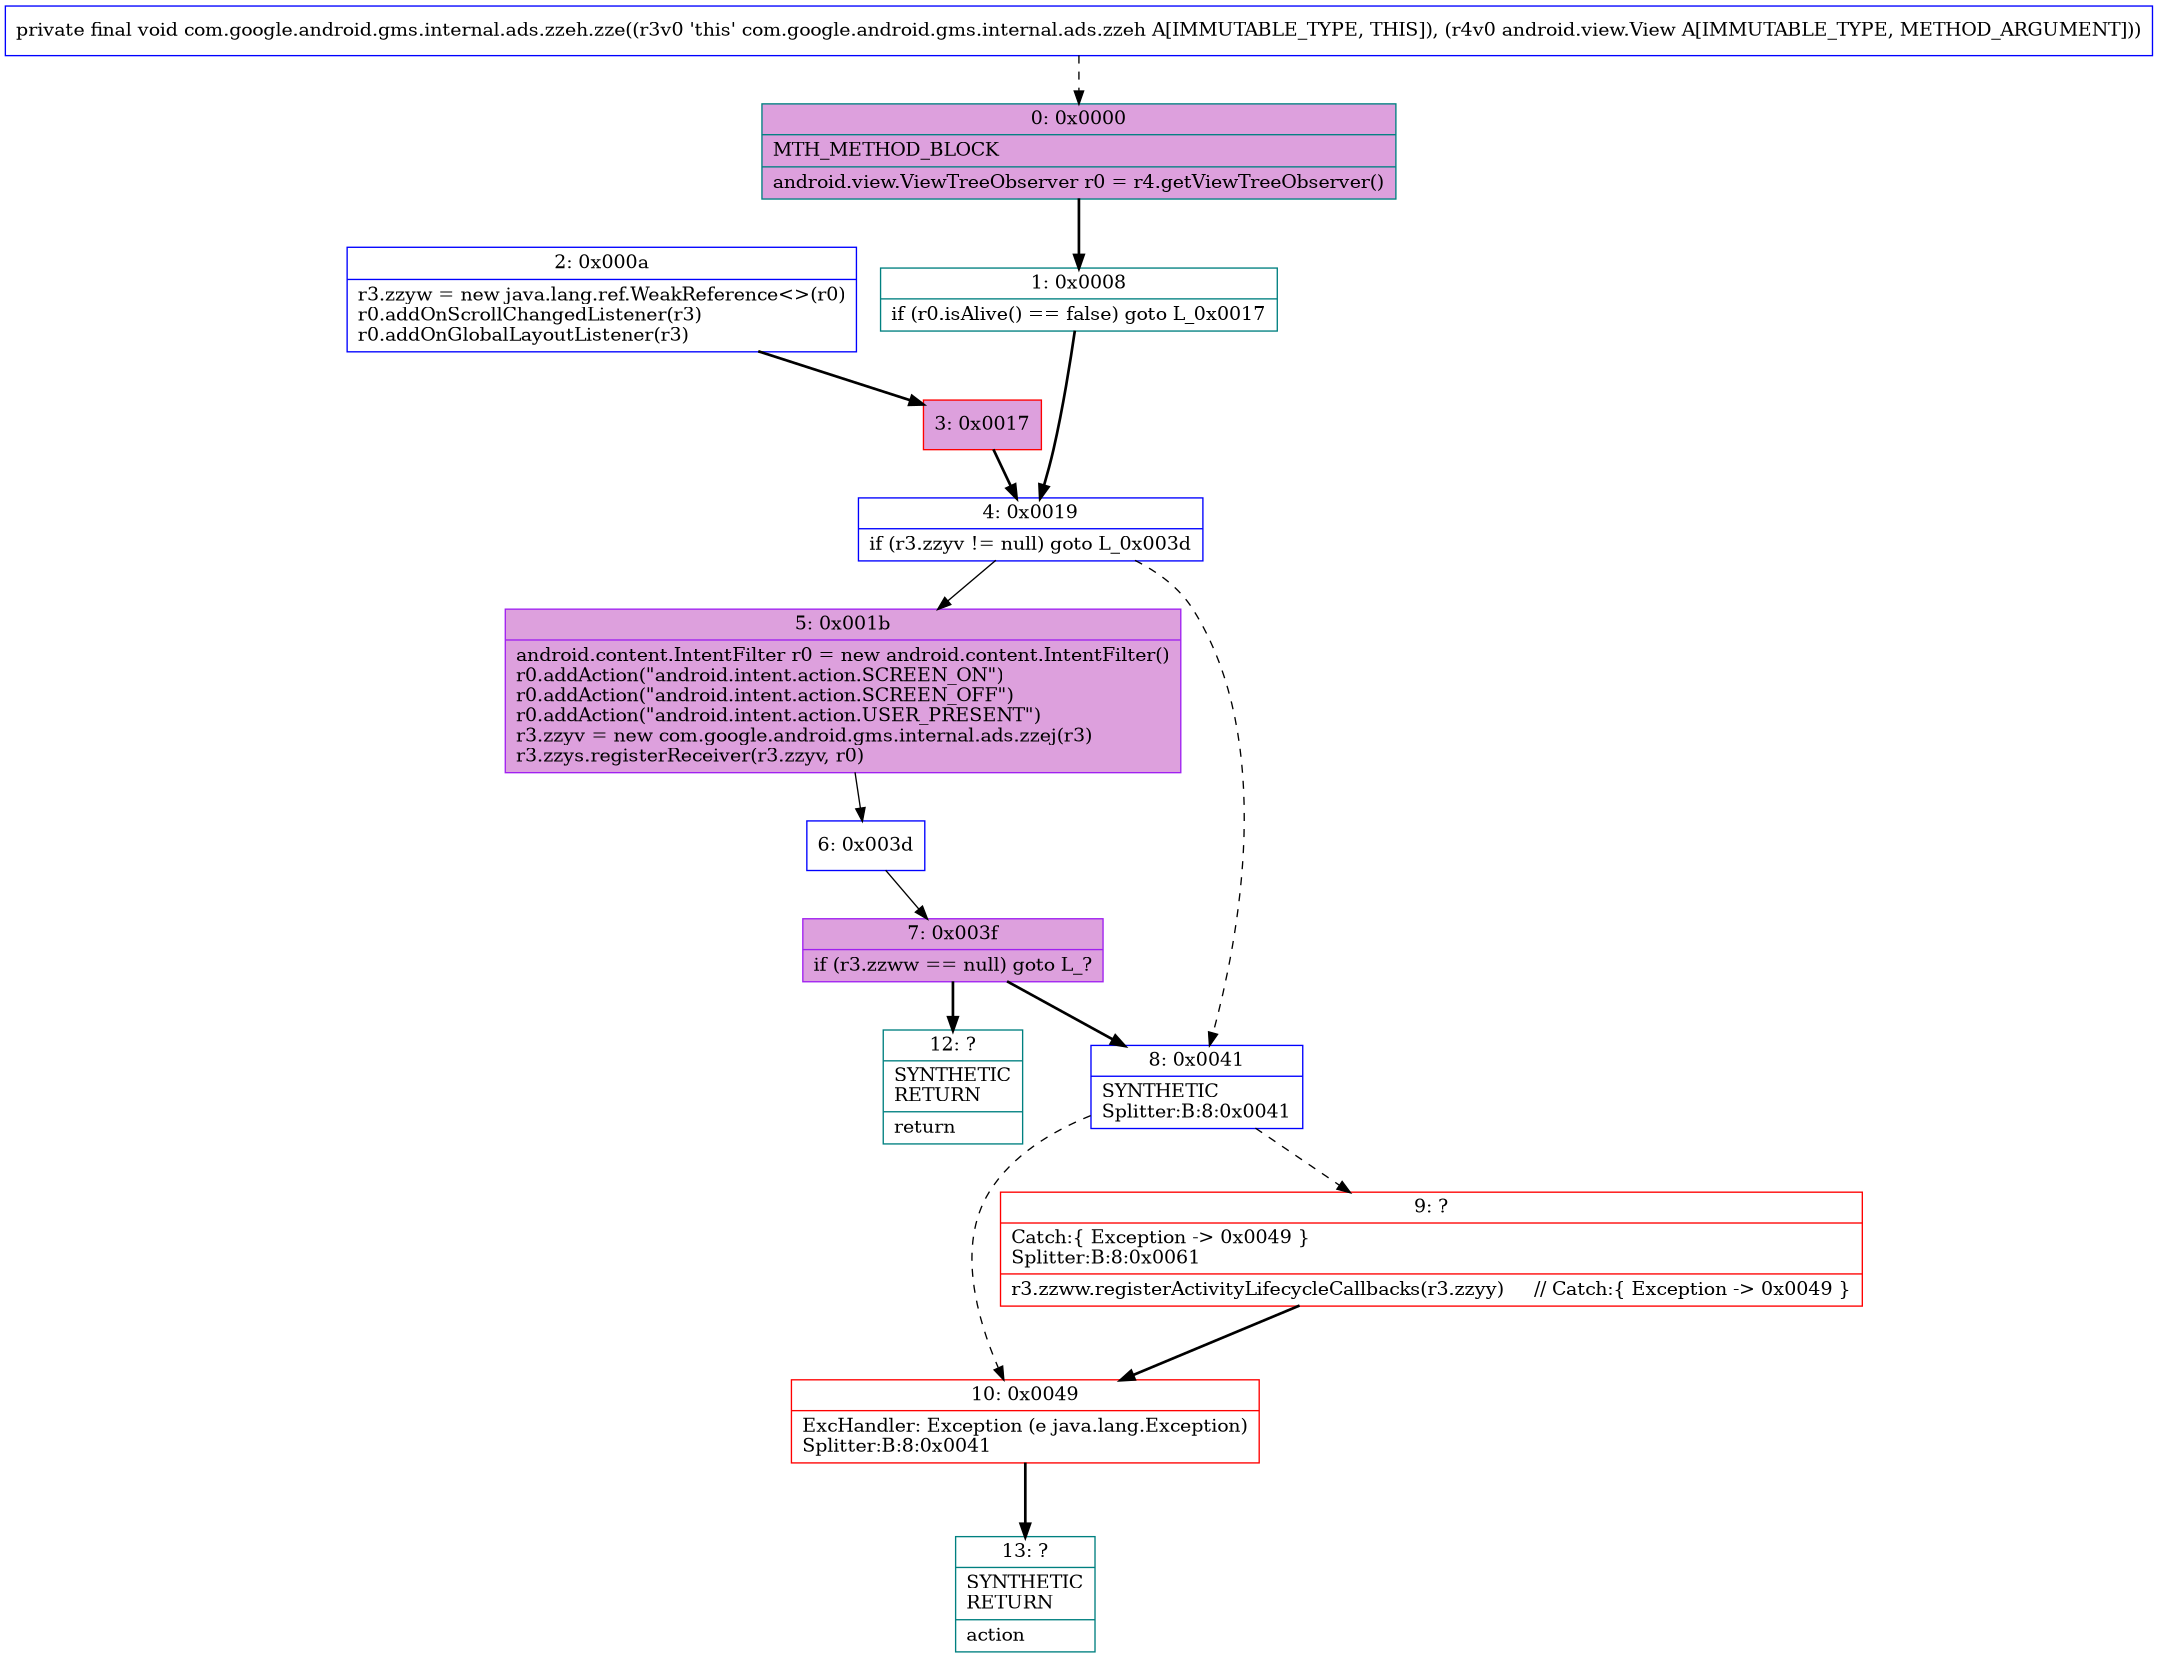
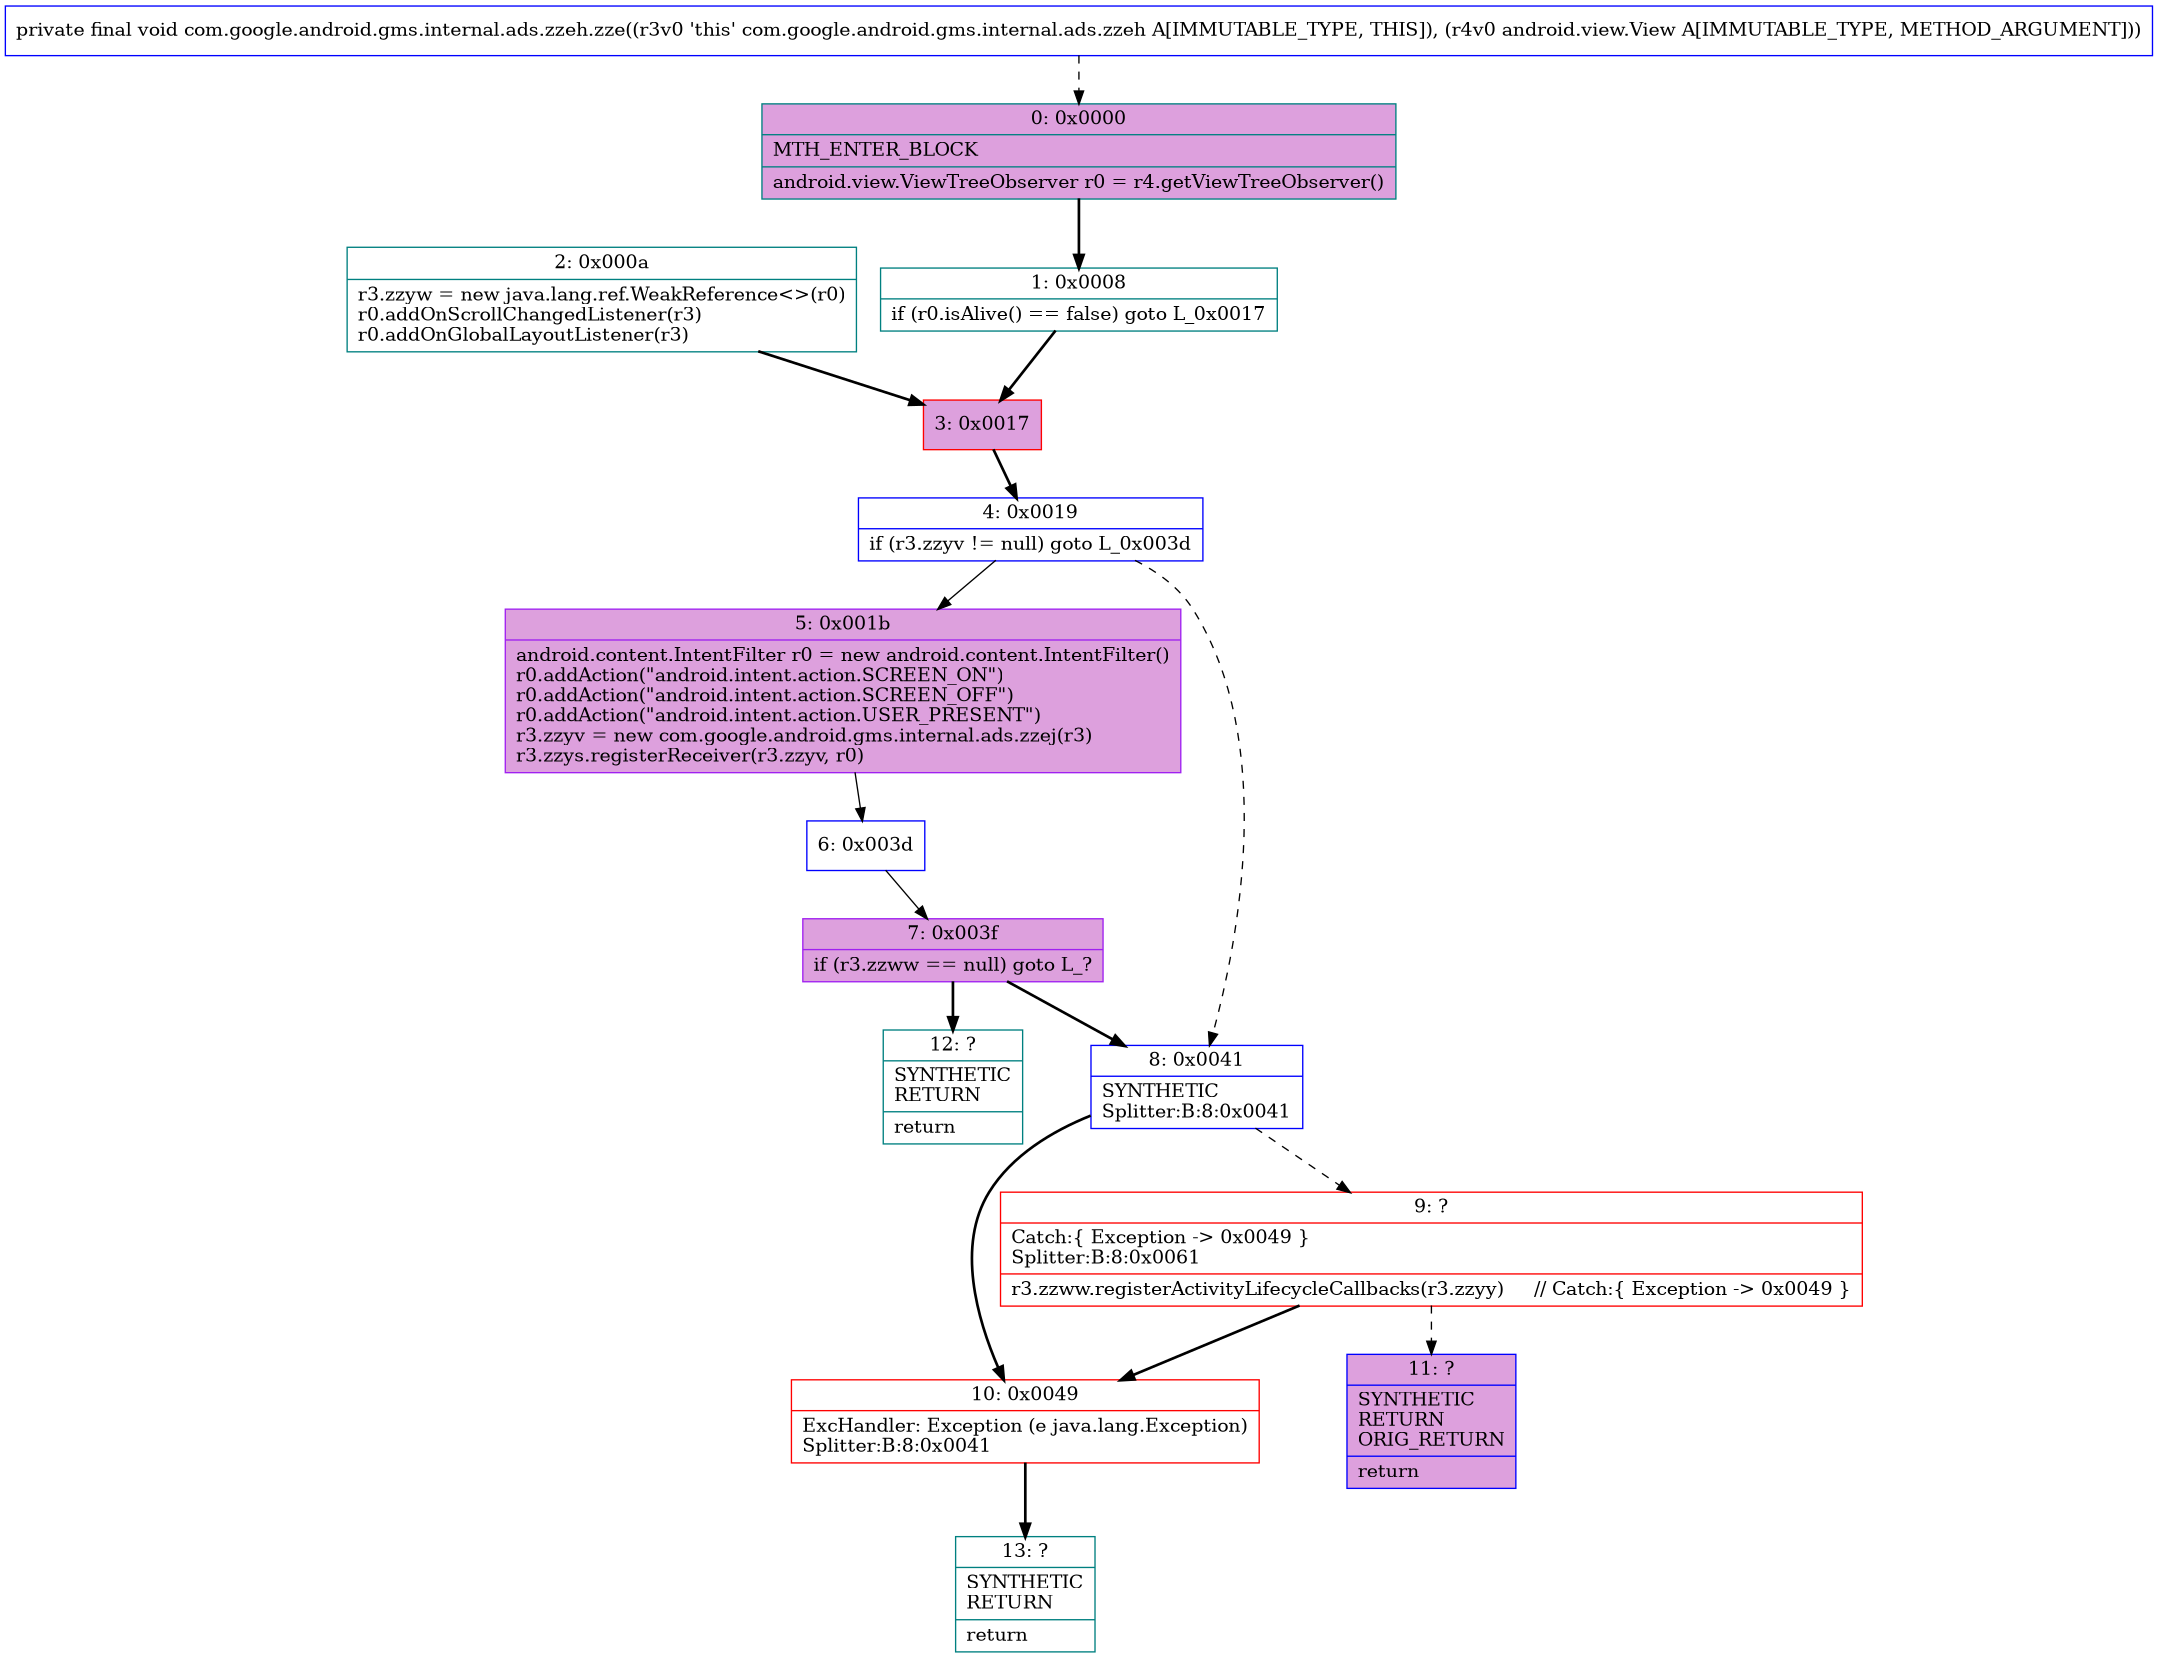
  digraph {
    node [color=teal fillcolor=white shape=record style=filled]
    edge [style=bold]
-   n1 [fillcolor=plum label="{0\:\ 0x0000|MTH_METHOD_BLOCK\l|android.view.ViewTreeObserver r0 = r4.getViewTreeObserver()\l}"]
+   n1 [fillcolor=plum label="{0\:\ 0x0000|MTH_ENTER_BLOCK\l|android.view.ViewTreeObserver r0 = r4.getViewTreeObserver()\l}"]
    n2 [label="{1\:\ 0x0008|if (r0.isAlive() == false) goto L_0x0017\l}"]
    n3 [color=red fillcolor=plum label="{3\:\ 0x0017}"]
-   n4 [color=blue label="{2\:\ 0x000a|r3.zzyw = new java.lang.ref.WeakReference\<\>(r0)\lr0.addOnScrollChangedListener(r3)\lr0.addOnGlobalLayoutListener(r3)\l}"]
+   n4 [label="{2\:\ 0x000a|r3.zzyw = new java.lang.ref.WeakReference\<\>(r0)\lr0.addOnScrollChangedListener(r3)\lr0.addOnGlobalLayoutListener(r3)\l}"]
    n5 [color=blue label="{4\:\ 0x0019|if (r3.zzyv != null) goto L_0x003d\l}"]
    n6 [color=purple fillcolor=plum label="{5\:\ 0x001b|android.content.IntentFilter r0 = new android.content.IntentFilter()\lr0.addAction(\"android.intent.action.SCREEN_ON\")\lr0.addAction(\"android.intent.action.SCREEN_OFF\")\lr0.addAction(\"android.intent.action.USER_PRESENT\")\lr3.zzyv = new com.google.android.gms.internal.ads.zzej(r3)\lr3.zzys.registerReceiver(r3.zzyv, r0)\l}"]
    n7 [color=blue label="{8\:\ 0x0041|SYNTHETIC\lSplitter:B:8:0x0041\l}"]
    n8 [color=blue label="{6\:\ 0x003d}"]
    n9 [color=purple fillcolor=plum label="{7\:\ 0x003f|if (r3.zzww == null) goto L_?\l}"]
    n10 [label="{12\:\ ?|SYNTHETIC\lRETURN\l|return\l}"]
    n11 [color=red label="{9\:\ ?|Catch:\{ Exception \-\> 0x0049 \}\lSplitter:B:8:0x0061\l|r3.zzww.registerActivityLifecycleCallbacks(r3.zzyy)     \/\/ Catch:\{ Exception \-\> 0x0049 \}\l}"]
    n12 [color=red label="{10\:\ 0x0049|ExcHandler: Exception (e java.lang.Exception)\lSplitter:B:8:0x0041\l}"]
-   n14 [label="{13\:\ ?|SYNTHETIC\lRETURN\l|action\l}"]
+   n13 [color=blue fillcolor=plum label="{11\:\ ?|SYNTHETIC\lRETURN\lORIG_RETURN\l|return\l}"]
+   n14 [label="{13\:\ ?|SYNTHETIC\lRETURN\l|return\l}"]
    n15 [color=blue label="{private final void com.google.android.gms.internal.ads.zzeh.zze((r3v0 'this' com.google.android.gms.internal.ads.zzeh A[IMMUTABLE_TYPE, THIS]), (r4v0 android.view.View A[IMMUTABLE_TYPE, METHOD_ARGUMENT])) }"]
    n1 -> n2
-   n2 -> n5
+   n2 -> n3
    n3 -> n5
    n4 -> n3
    n5 -> n6 [style=solid]
    n5 -> n7 [style=dashed]
    n6 -> n8 [style=solid]
    n7 -> n11 [style=dashed]
-   n7 -> n12 [style=dashed]
+   n7 -> n12
    n8 -> n9 [style=solid]
    n9 -> n7
    n9 -> n10
    n11 -> n12
+   n11 -> n13 [style=dashed]
    n12 -> n14
    n15 -> n1 [style=dashed]
  }
